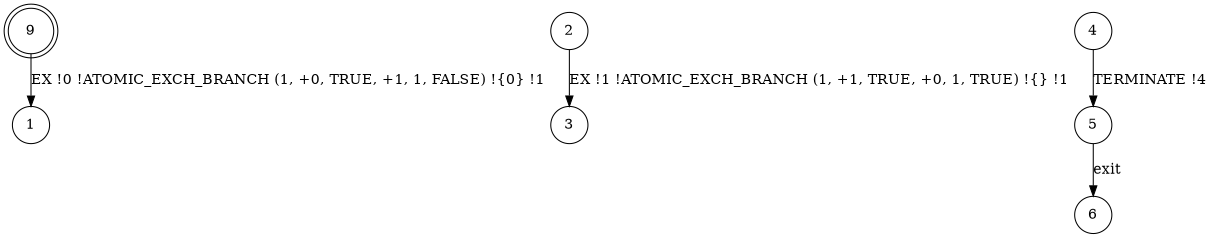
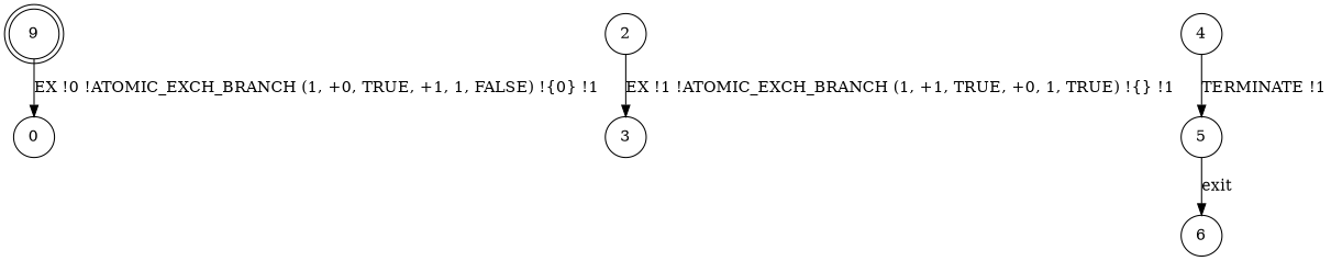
  digraph {
    node [shape=circle]
    n1 [label=9 peripheries=2]
-   1
+   1 [label=0]
    2
    3
    4
    5
    6
    n1 -> 1 [label="EX !0 !ATOMIC_EXCH_BRANCH (1, +0, TRUE, +1, 1, FALSE) !{0} !1"]
    2 -> 3 [label="EX !1 !ATOMIC_EXCH_BRANCH (1, +1, TRUE, +0, 1, TRUE) !{} !1"]
-   4 -> 5 [label="TERMINATE !4"]
+   4 -> 5 [label="TERMINATE !1"]
    5 -> 6 [label=exit]
  }
